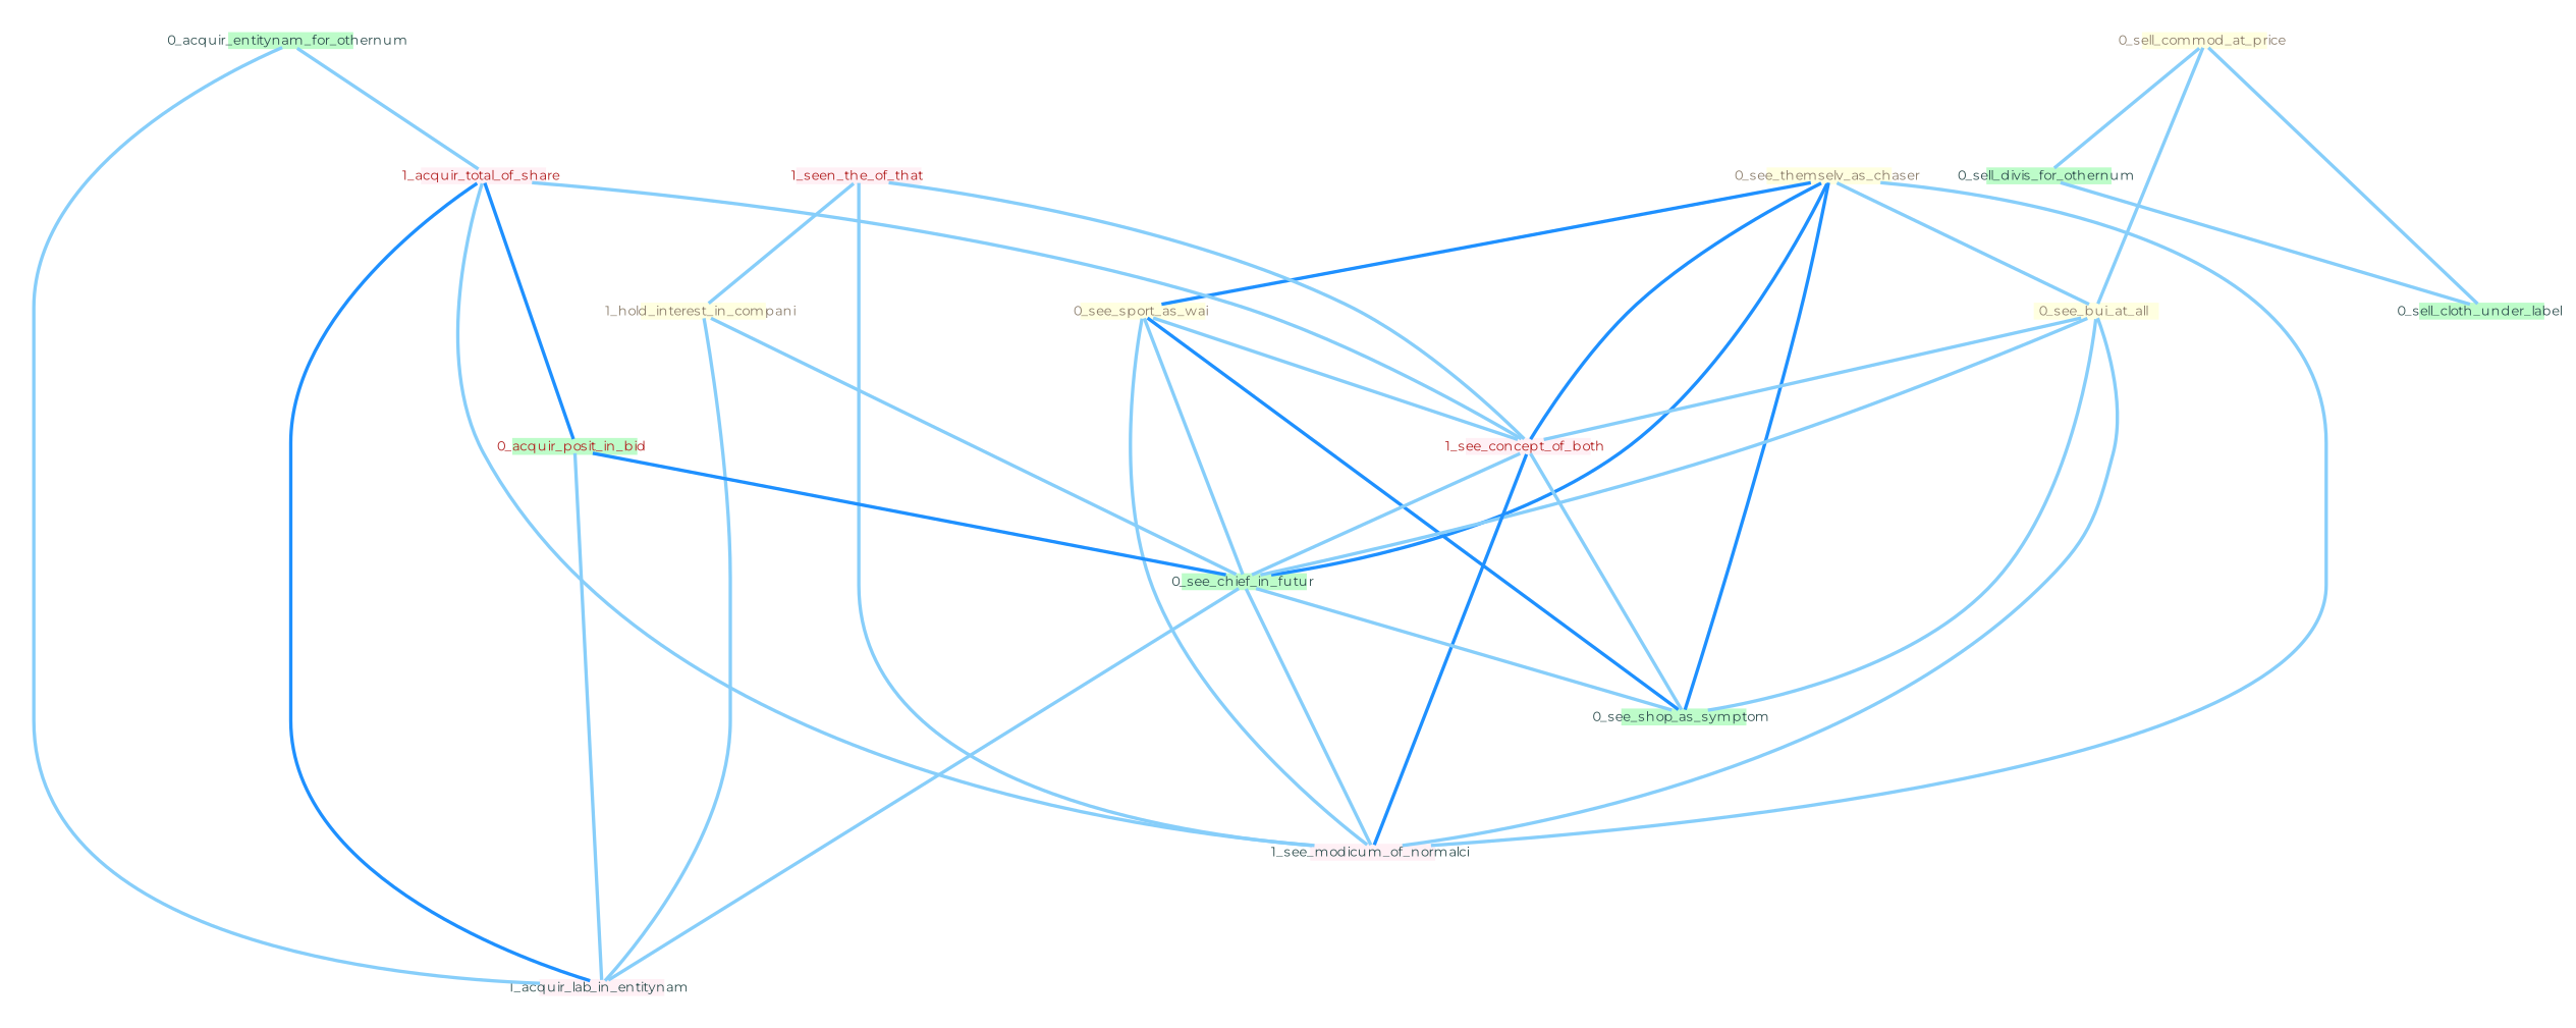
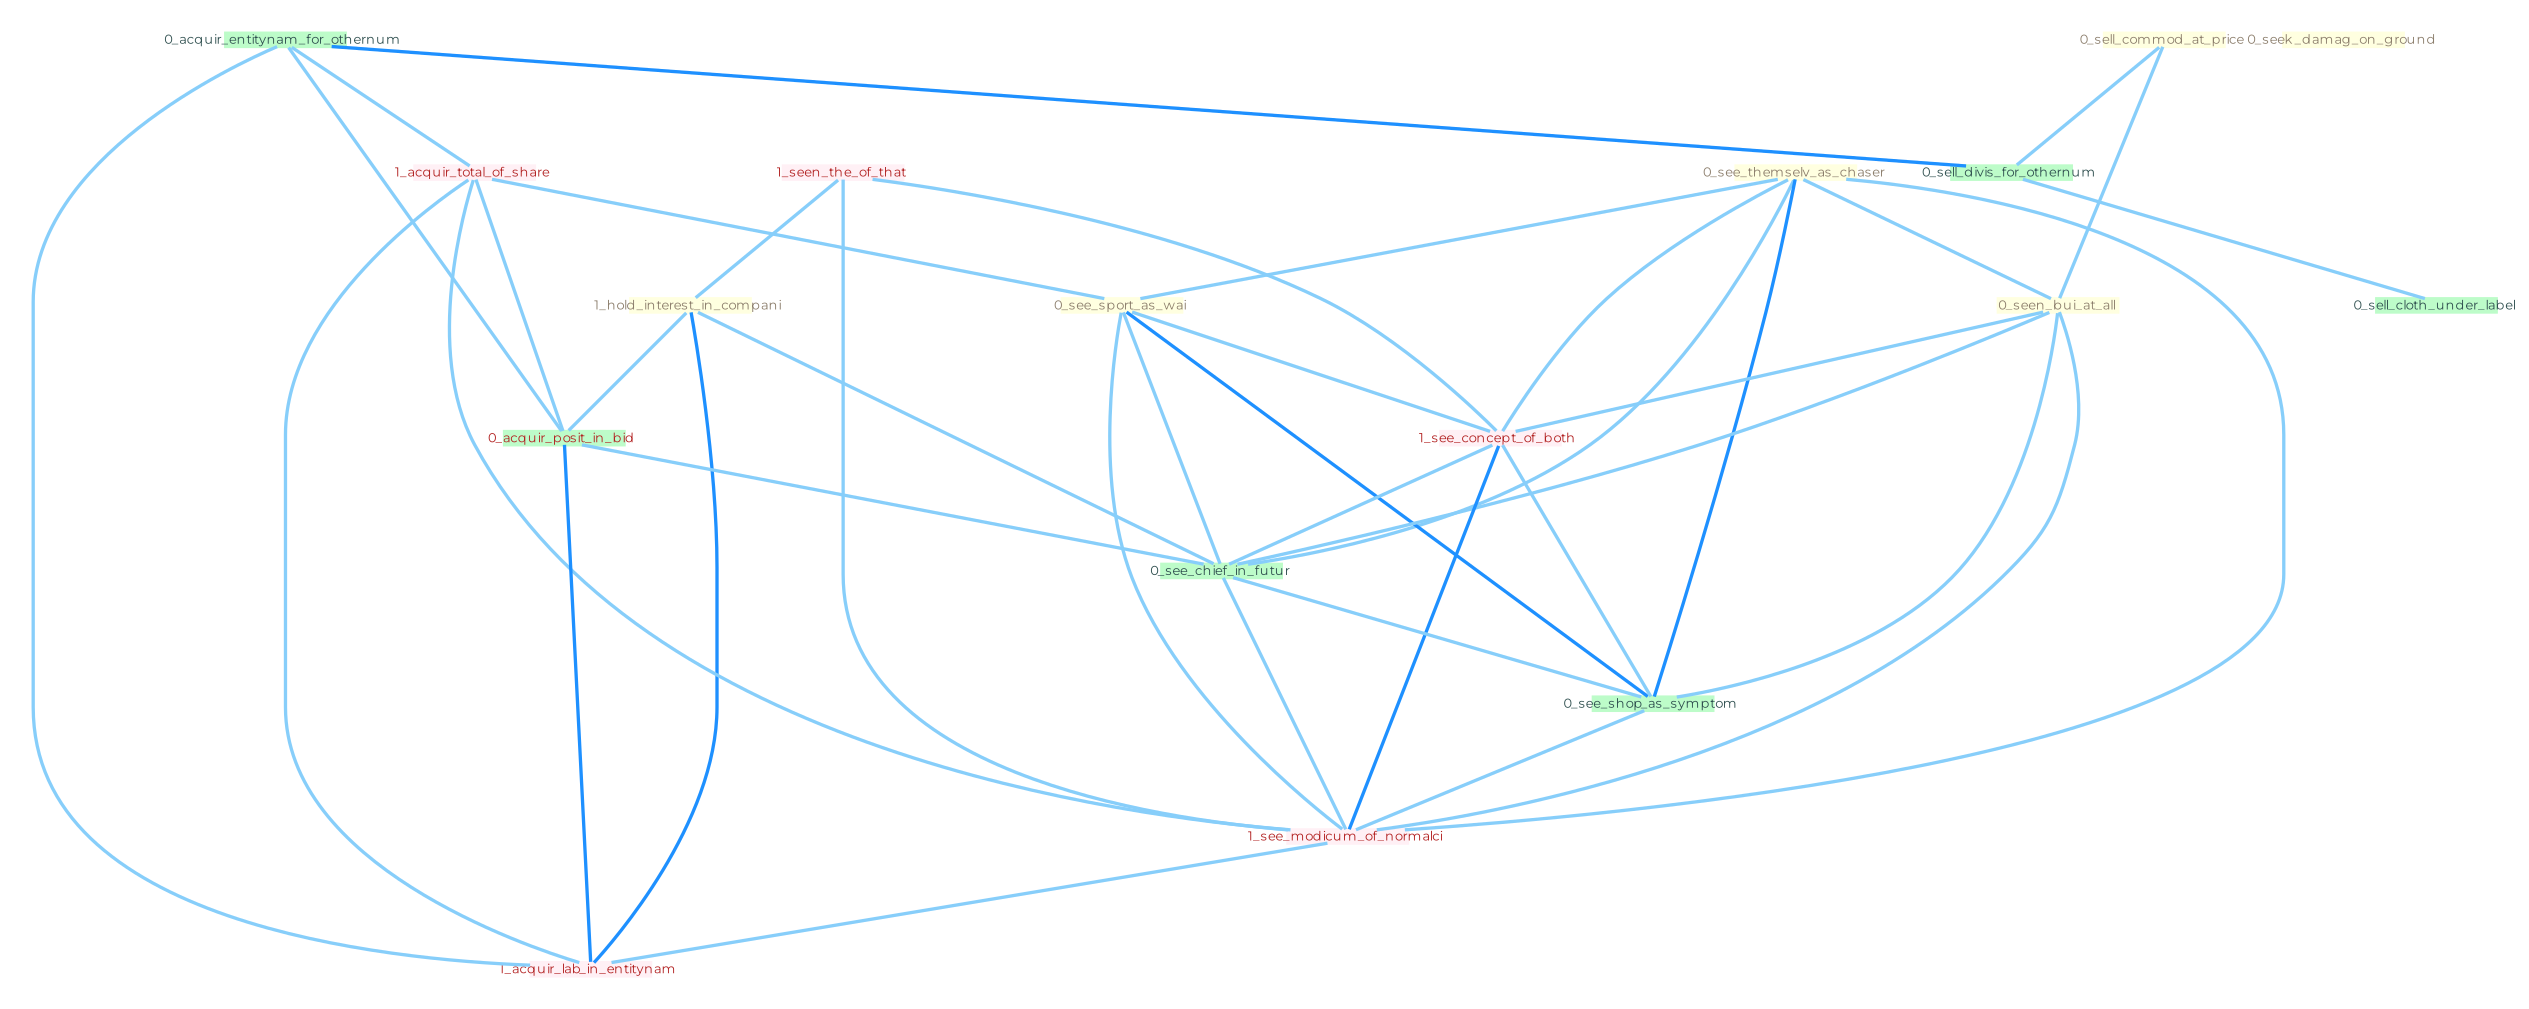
  graph {
    fontname=Montserrat
    node [color="#ffffe0" fixedsize=true fontcolor="#8b7d6b" fontname=Montserrat fontsize=4 shape=polygon style=filled]
    edge [color="#87cefa" fontname=Montserrat w=1]
    "0_sell_commod_at_price " [height=.06 width=.5]
    "1_hold_interest_in_compani " [height=.06 width=.5]
    "0_see_themselv_as_chaser " [height=.06 width=.5]
+   "0_seek_damag_on_ground " [height=.06 width=.5]
    "0_see_sport_as_wai " [height=.06 width=.5]
-   "0_see_bui_at_all " [height=.06 width=.5]
+   "0_see_bui_at_all " [height=.06 width=.5 label="0_seen_bui_at_all"]
    "1_seen_the_of_that " [color="#fff0f5" fontcolor="#b22222" height=.06 width=.5]
    "1_acquir_total_of_share " [color="#fff0f5" fontcolor="#b22222" height=.06 width=.5]
    "1_see_concept_of_both " [color="#fff0f5" fontcolor="#b22222" height=.06 width=.5]
-   "1_acquir_lab_in_entitynam " [color="#fff0f5" fontcolor="#2f4f4f" height=.06 width=.5]
-   "1_see_modicum_of_normalci " [color="#fff0f5" fontcolor="#2f4f4f" height=.06 width=.5]
+   "1_acquir_lab_in_entitynam " [color="#fff0f5" fontcolor="#b22222" height=.06 width=.5]
+   "1_see_modicum_of_normalci " [color="#fff0f5" fontcolor="#b22222" height=.06 width=.5]
    "0_sell_divis_for_othernum " [color="#BDFCC9" fontcolor="#2f4f4f" height=.06 width=.5]
    "0_sell_cloth_under_label " [color="#BDFCC9" fontcolor="#2f4f4f" height=.06 width=.5]
    "0_acquir_posit_in_bid " [color="#BDFCC9" fontcolor="#b22222" height=.06 width=.5]
    "0_see_chief_in_futur " [color="#BDFCC9" fontcolor="#2f4f4f" height=.06 width=.5]
    "0_see_shop_as_symptom " [color="#BDFCC9" fontcolor="#2f4f4f" height=.06 width=.5]
    "0_acquir_entitynam_for_othernum " [color="#BDFCC9" fontcolor="#2f4f4f" height=.06 width=.5]
    subgraph sub_1 {
      "0_sell_commod_at_price "
      "1_hold_interest_in_compani "
      "0_see_themselv_as_chaser "
+     "0_seek_damag_on_ground "
      "0_see_sport_as_wai "
      "0_see_bui_at_all "
    }
    subgraph sub_2 {
      "1_seen_the_of_that "
      "1_acquir_total_of_share "
      "1_see_concept_of_both "
      "1_acquir_lab_in_entitynam "
      "1_see_modicum_of_normalci "
    }
    "0_sell_commod_at_price " -- "0_see_bui_at_all "
    "0_sell_commod_at_price " -- "0_sell_divis_for_othernum "
-   "0_sell_commod_at_price " -- "0_sell_cloth_under_label "
-   "1_hold_interest_in_compani " -- "1_acquir_lab_in_entitynam "
+   "1_hold_interest_in_compani " -- "1_acquir_lab_in_entitynam " [color="#1e90ff"]
+   "1_hold_interest_in_compani " -- "0_acquir_posit_in_bid "
    "1_hold_interest_in_compani " -- "0_see_chief_in_futur "
-   "0_see_themselv_as_chaser " -- "0_see_sport_as_wai " [color="#1e90ff" w=2]
+   "0_see_themselv_as_chaser " -- "0_see_sport_as_wai " [w=2]
    "0_see_themselv_as_chaser " -- "0_see_bui_at_all "
-   "0_see_themselv_as_chaser " -- "1_see_concept_of_both " [color="#1e90ff"]
+   "0_see_themselv_as_chaser " -- "1_see_concept_of_both "
    "0_see_themselv_as_chaser " -- "1_see_modicum_of_normalci "
-   "0_see_themselv_as_chaser " -- "0_see_chief_in_futur " [color="#1e90ff"]
+   "0_see_themselv_as_chaser " -- "0_see_chief_in_futur "
    "0_see_themselv_as_chaser " -- "0_see_shop_as_symptom " [color="#1e90ff" w=2]
    "0_see_sport_as_wai " -- "1_see_concept_of_both "
    "0_see_sport_as_wai " -- "1_see_modicum_of_normalci "
    "0_see_sport_as_wai " -- "0_see_chief_in_futur "
    "0_see_sport_as_wai " -- "0_see_shop_as_symptom " [color="#1e90ff" w=2]
    "0_see_bui_at_all " -- "1_see_concept_of_both "
    "0_see_bui_at_all " -- "1_see_modicum_of_normalci "
    "0_see_bui_at_all " -- "0_see_chief_in_futur "
    "0_see_bui_at_all " -- "0_see_shop_as_symptom "
    "1_seen_the_of_that " -- "1_hold_interest_in_compani "
    "1_seen_the_of_that " -- "1_see_concept_of_both "
    "1_seen_the_of_that " -- "1_see_modicum_of_normalci "
-   "1_acquir_total_of_share " -- "1_see_concept_of_both "
-   "1_acquir_total_of_share " -- "1_acquir_lab_in_entitynam " [color="#1e90ff"]
+   "1_acquir_total_of_share " -- "0_see_sport_as_wai "
+   "1_acquir_total_of_share " -- "1_acquir_lab_in_entitynam "
    "1_acquir_total_of_share " -- "1_see_modicum_of_normalci "
-   "1_acquir_total_of_share " -- "0_acquir_posit_in_bid " [color="#1e90ff"]
+   "1_acquir_total_of_share " -- "0_acquir_posit_in_bid "
    "1_see_concept_of_both " -- "1_see_modicum_of_normalci " [color="#1e90ff" w=2]
    "1_see_concept_of_both " -- "0_see_chief_in_futur "
    "1_see_concept_of_both " -- "0_see_shop_as_symptom "
    "0_sell_divis_for_othernum " -- "0_sell_cloth_under_label "
-   "0_acquir_posit_in_bid " -- "1_acquir_lab_in_entitynam " [w=2]
-   "0_acquir_posit_in_bid " -- "0_see_chief_in_futur " [color="#1e90ff"]
-   "0_see_chief_in_futur " -- "1_acquir_lab_in_entitynam "
+   "0_acquir_posit_in_bid " -- "1_acquir_lab_in_entitynam " [color="#1e90ff" w=2]
+   "0_acquir_posit_in_bid " -- "0_see_chief_in_futur "
+   "1_see_modicum_of_normalci " -- "1_acquir_lab_in_entitynam "
    "0_see_chief_in_futur " -- "1_see_modicum_of_normalci "
    "0_see_chief_in_futur " -- "0_see_shop_as_symptom "
+   "0_see_shop_as_symptom " -- "1_see_modicum_of_normalci "
    "0_acquir_entitynam_for_othernum " -- "1_acquir_total_of_share "
    "0_acquir_entitynam_for_othernum " -- "1_acquir_lab_in_entitynam "
+   "0_acquir_entitynam_for_othernum " -- "0_sell_divis_for_othernum " [color="#1e90ff" w=2]
+   "0_acquir_entitynam_for_othernum " -- "0_acquir_posit_in_bid "
  }
